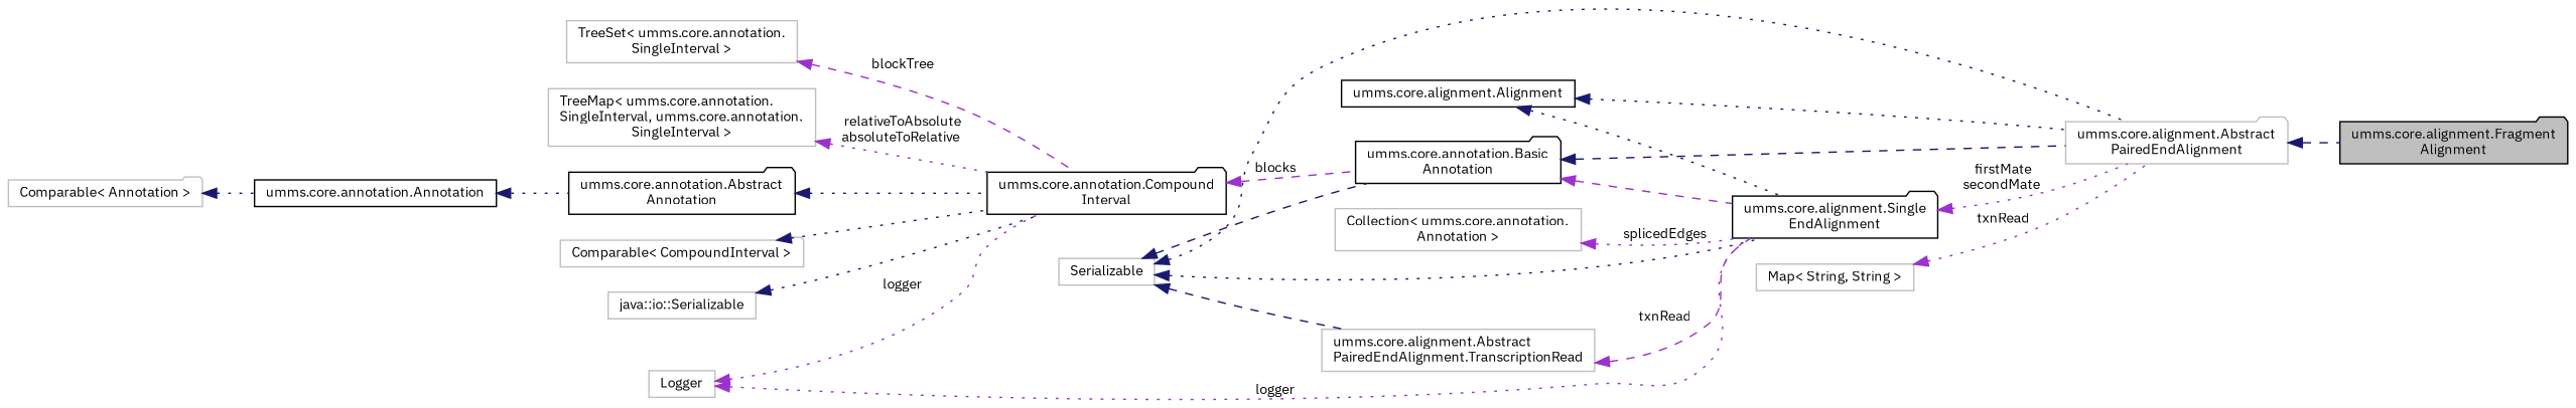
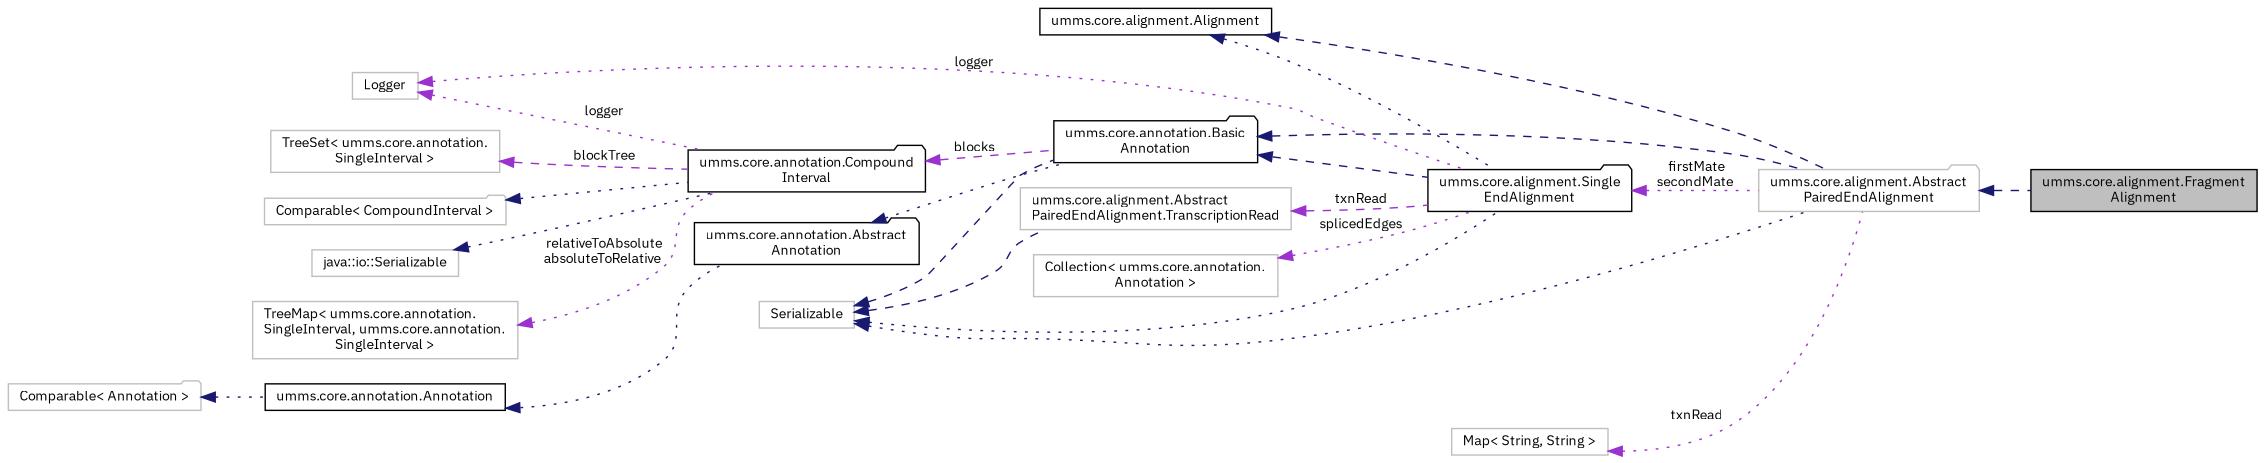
  digraph {
    fontname="IBM Plex Sans"
    rankdir=LR
    node [color=grey75 fillcolor=white fontname="IBM Plex Sans" fontsize=10 shape=box style=filled]
    edge [color=midnightblue dir=back fontname="IBM Plex Sans" fontsize=10 labelfontname=Helvetica labelfontsize=10 style=dotted]
-   n1 [color=black fillcolor=grey75 fontcolor=black height=0.2 label="umms.core.alignment.Fragment\lAlignment" shape=folder width=0.4]
+   n1 [color=black fillcolor=grey75 fontcolor=black height=0.2 label="umms.core.alignment.Fragment\lAlignment" width=0.4]
    n2 [height=0.2 label="umms.core.alignment.Abstract\lPairedEndAlignment" shape=folder width=0.4]
    n3 [color=black height=0.2 label="umms.core.annotation.Basic\lAnnotation" shape=folder width=0.4]
    n4 [color=black height=0.2 label="umms.core.alignment.Single\lEndAlignment" shape=folder width=0.4]
    n5 [color=black height=0.2 label="umms.core.annotation.Abstract\lAnnotation" shape=folder width=0.4]
    n6 [color=black height=0.2 label="umms.core.annotation.Annotation" width=0.4]
    n7 [color=black height=0.2 label="umms.core.alignment.Alignment" width=0.4]
    n8 [height=0.2 label="Comparable\< Annotation \>" shape=folder width=0.4]
    n9 [height=0.2 label=Serializable width=0.4]
    n10 [height=0.2 label="umms.core.alignment.Abstract\lPairedEndAlignment.TranscriptionRead" width=0.4]
    n11 [color=black height=0.2 label="umms.core.annotation.Compound\lInterval" shape=folder width=0.4]
    n12 [height=0.2 label="Comparable\< CompoundInterval \>" shape=folder width=0.4]
    n13 [height=0.2 label="java::io::Serializable" width=0.4]
    n14 [height=0.2 label=Logger width=0.4]
    n15 [height=0.2 label="TreeSet\< umms.core.annotation.\lSingleInterval \>" width=0.4]
    n16 [height=0.2 label="TreeMap\< umms.core.annotation.\lSingleInterval, umms.core.annotation.\lSingleInterval \>" width=0.4]
    n17 [height=0.2 label="Collection\< umms.core.annotation.\lAnnotation \>" width=0.4]
    n18 [height=0.2 label="Map\< String, String \>" width=0.4]
    n2 -> n1 [style=dashed]
    n3 -> n2 [style=dashed]
-   n3 -> n4 [color=darkorchid3 style=dashed]
+   n3 -> n4 [style=dashed]
    n4 -> n2 [color=darkorchid3 label=" firstMate\nsecondMate"]
-   n5 -> n11
+   n5 -> n3
    n6 -> n5
-   n7 -> n2
+   n7 -> n2 [style=dashed]
    n7 -> n4
    n8 -> n6
    n9 -> n2
    n9 -> n3 [style=dashed]
    n9 -> n4
    n9 -> n10 [style=dashed]
    n10 -> n4 [color=darkorchid3 label=" txnRead" style=dashed]
    n11 -> n3 [color=darkorchid3 label=" blocks" style=dashed]
    n12 -> n11
    n13 -> n11
    n14 -> n4 [color=darkorchid3 label=" logger"]
    n14 -> n11 [color=darkorchid3 label=" logger"]
    n15 -> n11 [color=darkorchid3 label=" blockTree" style=dashed]
    n16 -> n11 [color=darkorchid3 label=" relativeToAbsolute\nabsoluteToRelative"]
    n17 -> n4 [color=darkorchid3 label=" splicedEdges"]
    n18 -> n2 [color=darkorchid3 label=" txnRead"]
  }
